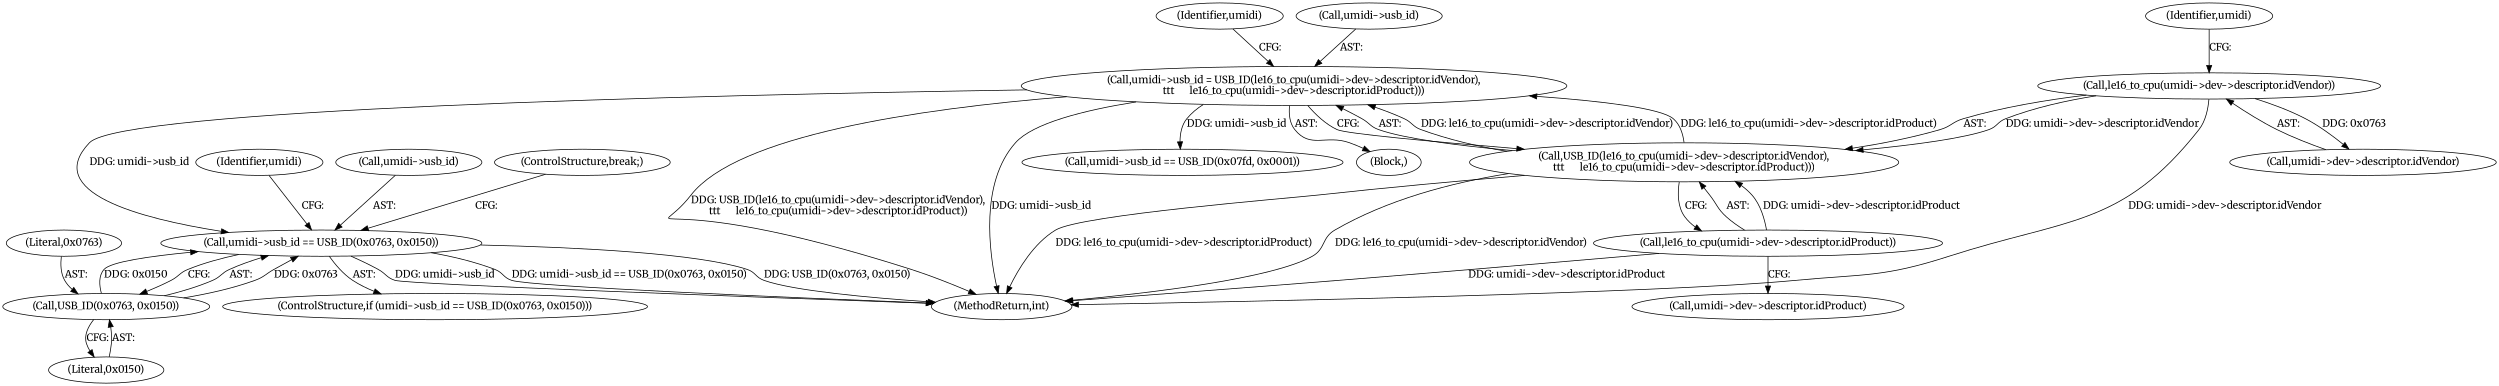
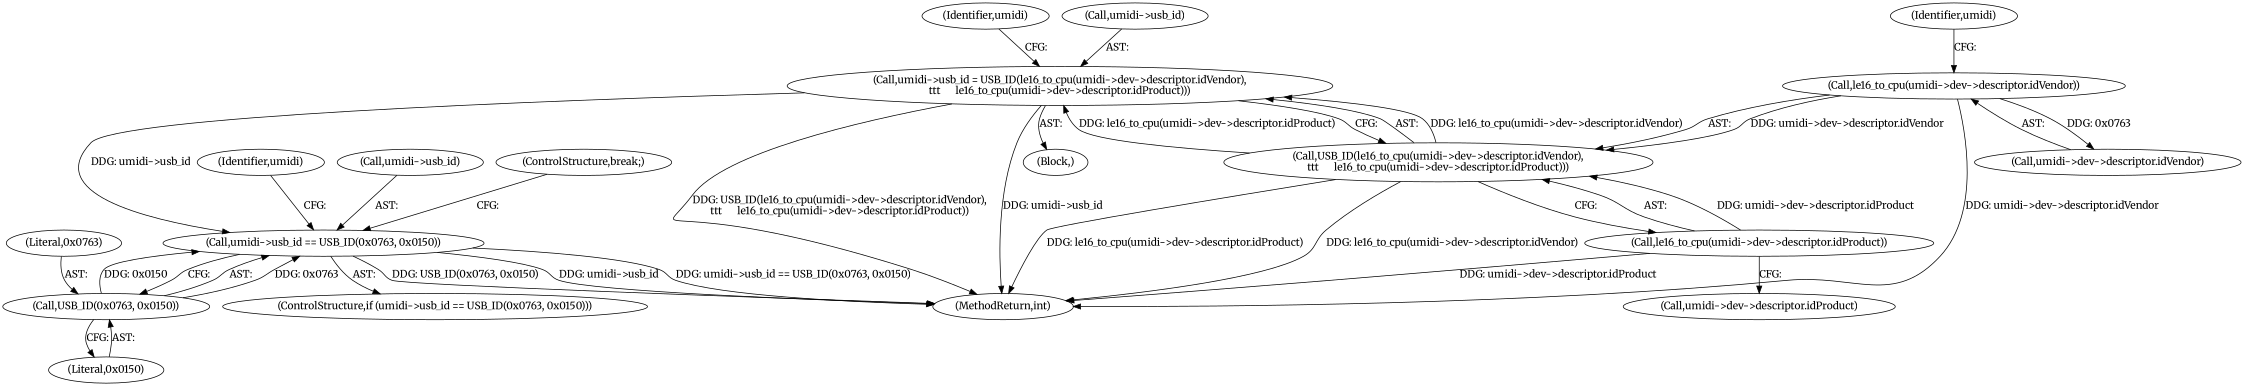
  digraph {
    fontname=Merriweather
    node [fontname=Merriweather]
    edge [fontname=Merriweather]
    n1 [label="(Call,umidi->usb_id == USB_ID(0x0763, 0x0150))"]
    n2 [label="(Call,USB_ID(0x0763, 0x0150))"]
    n3 [label="(ControlStructure,if (umidi->usb_id == USB_ID(0x0763, 0x0150)))"]
    n4 [label="(MethodReturn,int)"]
    n5 [label="(Literal,0x0150)"]
    n6 [label="(Call,umidi->usb_id = USB_ID(le16_to_cpu(umidi->dev->descriptor.idVendor),\n\t\t\t       le16_to_cpu(umidi->dev->descriptor.idProduct)))"]
    n7 [label="(Call,USB_ID(le16_to_cpu(umidi->dev->descriptor.idVendor),\n\t\t\t       le16_to_cpu(umidi->dev->descriptor.idProduct)))"]
-   n8 [label="(Call,umidi->usb_id == USB_ID(0x07fd, 0x0001))"]
    n9 [label="(Block,)"]
    n10 [label="(Call,le16_to_cpu(umidi->dev->descriptor.idProduct))"]
    n11 [label="(Call,umidi->dev->descriptor.idProduct)"]
    n12 [label="(Call,le16_to_cpu(umidi->dev->descriptor.idVendor))"]
    n13 [label="(Call,umidi->dev->descriptor.idVendor)"]
    n14 [label="(Identifier,umidi)"]
    n15 [label="(Call,umidi->usb_id)"]
    n16 [label="(Literal,0x0763)"]
    n17 [label="(Identifier,umidi)"]
    n18 [label="(Call,umidi->usb_id)"]
    n19 [label="(Identifier,umidi)"]
    n20 [label="(ControlStructure,break;)"]
    n1 -> n2 [label="CFG: "]
    n1 -> n3 [label="AST: "]
    n1 -> n4 [label="DDG: umidi->usb_id"]
    n1 -> n4 [label="DDG: umidi->usb_id == USB_ID(0x0763, 0x0150)"]
    n1 -> n4 [label="DDG: USB_ID(0x0763, 0x0150)"]
    n2 -> n1 [label="AST: "]
    n2 -> n1 [label="DDG: 0x0763"]
    n2 -> n1 [label="DDG: 0x0150"]
    n2 -> n5 [label="CFG: "]
    n5 -> n2 [label="AST: "]
    n6 -> n1 [label="DDG: umidi->usb_id"]
    n6 -> n4 [label="DDG: USB_ID(le16_to_cpu(umidi->dev->descriptor.idVendor),\n\t\t\t       le16_to_cpu(umidi->dev->descriptor.idProduct))"]
    n6 -> n4 [label="DDG: umidi->usb_id"]
    n6 -> n7 [label="CFG: "]
-   n6 -> n8 [label="DDG: umidi->usb_id"]
    n6 -> n9 [label="AST: "]
    n7 -> n4 [label="DDG: le16_to_cpu(umidi->dev->descriptor.idProduct)"]
    n7 -> n4 [label="DDG: le16_to_cpu(umidi->dev->descriptor.idVendor)"]
    n7 -> n6 [label="AST: "]
    n7 -> n6 [label="DDG: le16_to_cpu(umidi->dev->descriptor.idVendor)"]
    n7 -> n6 [label="DDG: le16_to_cpu(umidi->dev->descriptor.idProduct)"]
    n7 -> n10 [label="CFG: "]
    n10 -> n4 [label="DDG: umidi->dev->descriptor.idProduct"]
    n10 -> n7 [label="AST: "]
    n10 -> n7 [label="DDG: umidi->dev->descriptor.idProduct"]
    n10 -> n11 [label="CFG: "]
    n12 -> n4 [label="DDG: umidi->dev->descriptor.idVendor"]
    n12 -> n7 [label="AST: "]
    n12 -> n7 [label="DDG: umidi->dev->descriptor.idVendor"]
    n12 -> n13 [label="DDG: 0x0763"]
    n13 -> n12 [label="AST: "]
    n14 -> n12 [label="CFG: "]
    n15 -> n6 [label="AST: "]
    n16 -> n2 [label="AST: "]
    n17 -> n1 [label="CFG: "]
    n18 -> n1 [label="AST: "]
    n19 -> n6 [label="CFG: "]
    n20 -> n1 [label="CFG: "]
  }
